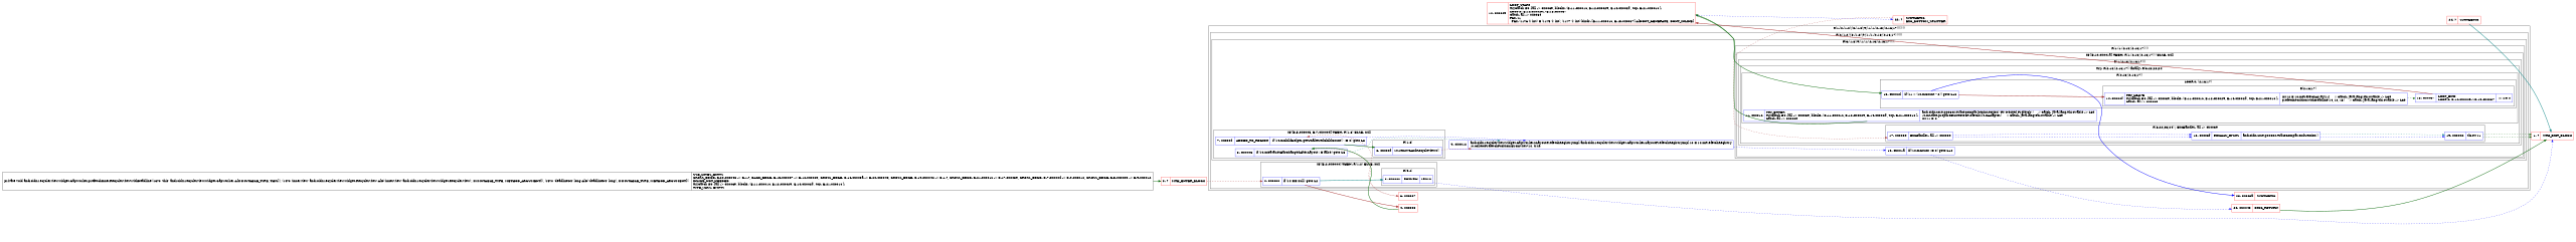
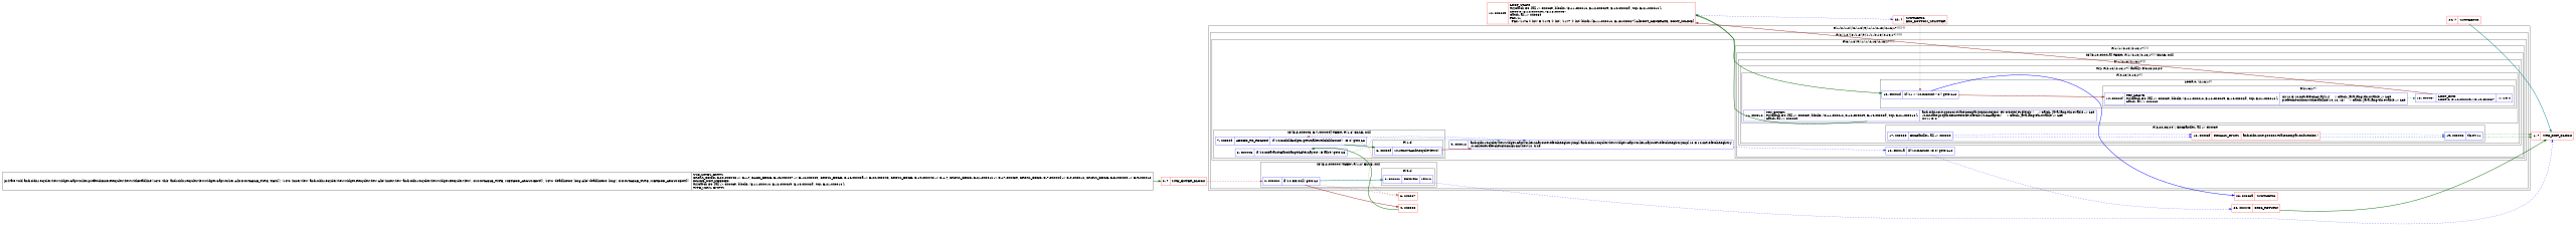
  digraph {
    rankdir=LR
    node [color=blue shape=record]
    edge [color=blue style=dashed]
    n1 [label="{3\:\ 0x0002|RETURN\l|return\l}"]
    n2 [label="{2\:\ 0x0000|if (r4 == null) goto L2\l}"]
    n3 [label="{8\:\ 0x000f|r4.removeAndRecycleViews()\l}"]
    n4 [label="{5\:\ 0x0005|if (r4.mDataSetHasChangedAfterLayout != false) goto L6\l}"]
    n5 [label="{7\:\ 0x000d|ADDED_TO_REGION\l|if (r4.mChildHelper.getUnfilteredChildCount() != 0) goto L8\l}"]
    n6 [label="{14\:\ 0x002f|TRY_LEAVE\lTryCatch #0 \{all \-\> 0x003e, blocks: (B:11:0x001c, B:12:0x0029, B:14:0x002f), top: B:21:0x001c \}\lCatch: all \-\> 0x003e\l|int r2 = r0.mPrefetchArray[r1]     \/\/ Catch: java.lang.Throwable \-\> L3e\lprefetchPositionWithDeadline(r4, r2, r5)     \/\/ Catch: java.lang.Throwable \-\> L3e\l}"]
    n7 [label="{15\:\ 0x0037|LOOP_END\lLOOP:0: B:12:0x0029\-\>B:15:0x0037\l|r1 += 2\l}"]
    n8 [label="{13\:\ 0x002d|if (r1 \< (r0.mCount * 2)) goto L16\l}"]
    n9 [label="{11\:\ 0x001c|TRY_ENTER\lTryCatch #0 \{all \-\> 0x003e, blocks: (B:11:0x001c, B:12:0x0029, B:14:0x002f), top: B:21:0x001c \}\lCatch: all \-\> 0x003e\l|androidx.core.p003os.TraceCompat.beginSection(\"RV Nested Prefetch\")     \/\/ Catch: java.lang.Throwable \-\> L3e\lr4.mState.prepareForNestedPrefetch(r4.mAdapter)     \/\/ Catch: java.lang.Throwable \-\> L3e\lint r1 = 0\l}"]
    n10 [label="{17\:\ 0x003e|ExcHandler: all \-\> 0x003e\l}"]
-   n11 [label="{18\:\ 0x003f|FINALLY_INSNS\l|androidx.core.p003os.TraceCompat.endSection()\l}"]
+   n11 [color=red label="{18\:\ 0x003f|FINALLY_INSNS\l|androidx.core.p003os.TraceCompat.endSection()\l}"]
    n12 [label="{19\:\ 0x0042|throw r1\l}"]
    n13 [label="{10\:\ 0x001a|if (r0.mCount != 0) goto L12\l}"]
    n14 [label="{9\:\ 0x0012|androidx.recyclerview.widget.GapWorker$LayoutPrefetchRegistryImpl androidx.recyclerview.widget.GapWorker.LayoutPrefetchRegistryImpl r0 = r4.mPrefetchRegistry\lr0.collectPrefetchPositionsFromView(r4, true)\l}"]
    n15 [color=red label="{1\:\ ?|MTH_EXIT_BLOCK\l}"]
    n16 [color=red label="{4\:\ 0x0003}"]
    n17 [color=red label="{6\:\ 0x0007}"]
    n18 [color=red label="{12\:\ 0x0029|LOOP_START\lTryCatch #0 \{all \-\> 0x003e, blocks: (B:11:0x001c, B:12:0x0029, B:14:0x002f), top: B:21:0x001c \}\lLOOP:0: B:12:0x0029\-\>B:15:0x0037\lCatch: all \-\> 0x003e\lPHI: r1 \l  PHI: (r1v6 'i' int) = (r1v5 'i' int), (r1v7 'i' int) binds: [B:11:0x001c, B:15:0x0037] A[DONT_GENERATE, DONT_INLINE]\l}"]
    n19 [color=red label="{23\:\ 0x003a|SYNTHETIC\l}"]
    n20 [color=red label="{20\:\ 0x0043|ORIG_RETURN\l}"]
    n21 [color=red label="{22\:\ ?|SYNTHETIC\lEXC_BOTTOM_SPLITTER\l}"]
    n22 [color=red label="{0\:\ ?|MTH_ENTER_BLOCK\l}"]
    n23 [color=red label="{24\:\ ?|SYNTHETIC\l}"]
    n24 [label="{private void androidx.recyclerview.widget.GapWorker.prefetchInnerRecyclerViewWithDeadline((r3v0 'this' androidx.recyclerview.widget.GapWorker A[IMMUTABLE_TYPE, THIS]), (r4v0 'innerView' androidx.recyclerview.widget.RecyclerView A[D('innerView' androidx.recyclerview.widget.RecyclerView), IMMUTABLE_TYPE, METHOD_ARGUMENT]), (r5v0 'deadlineNs' long A[D('deadlineNs' long), IMMUTABLE_TYPE, METHOD_ARGUMENT]))  | USE_LINES_HINTS\lCROSS_EDGE: B:20:0x0043 \-\> B:1:?, BACK_EDGE: B:15:0x0037 \-\> B:12:0x0029, CROSS_EDGE: B:16:0x003a \-\> B:20:0x0043, CROSS_EDGE: B:19:0x0042 \-\> B:1:?, CROSS_EDGE: B:21:0x001c \-\> B:17:0x003e, CROSS_EDGE: B:7:0x000d \-\> B:9:0x0012, CROSS_EDGE: B:5:0x0005 \-\> B:9:0x0012\lINLINE_NOT_NEEDED\lTryCatch #0 \{all \-\> 0x003e, blocks: (B:11:0x001c, B:12:0x0029, B:14:0x002f), top: B:21:0x001c \}\lTYPE_VARS: EMPTY\l}" color=""]
    subgraph cluster_1 {
      label="R(1:(2:(1:2)|(3:(1:8)|9|(1:(1:(2:13|(2:16|17)))))))"
      subgraph cluster_2 {
        label="R(2:(1:2)|(3:(1:8)|9|(1:(1:(2:13|(2:16|17))))))"
        subgraph cluster_3 {
          label="IF [B:2:0x0000] THEN: R(1:2) ELSE: null"
          n2
          subgraph cluster_4 {
            label="R(9:2)"
            n1
          }
        }
        subgraph cluster_5 {
          label="R(3:(1:8)|9|(1:(1:(2:13|(2:16|17)))))"
          n14
          subgraph cluster_6 {
            label="IF [B:5:0x0005, B:7:0x000d] THEN: R(1:8) ELSE: null"
            n4
            n5
            subgraph cluster_7 {
              label="R(1:8)"
              n3
            }
          }
          subgraph cluster_8 {
            label="R(1:(1:(2:13|(2:16|17))))"
            subgraph cluster_9 {
              label="IF [B:10:0x001a] THEN: R(1:(2:13|(2:16|17))) ELSE: null"
              n13
              subgraph cluster_10 {
                label="R(1:(2:13|(2:16|17)))"
                subgraph cluster_11 {
                  label="Try: R(2:13|(2:16|17)) finally: R(3:22|23|24)"
                  subgraph cluster_12 {
                    label="R(2:13|(2:16|17))"
                    n9
                    subgraph cluster_13 {
                      label="LOOP:0: (2:16|17)"
                      n8
                      subgraph cluster_14 {
                        label="R(2:16|17)"
                        n6
                        n7
                      }
                    }
                  }
                  subgraph cluster_15 {
                    label="R(3:22|23|24) | ExcHandler: all \-\> 0x003e\l"
                    n10
                    n11
                    n12
                  }
                }
              }
            }
          }
        }
      }
    }
    subgraph cluster_16 {
      label="R(3:22|23|24) | ExcHandler: all \-\> 0x003e\l"
    }
    n1 -> n15
    n2 -> n1 [color=teal style=bold]
    n2 -> n16 [color=brown style=bold]
-   n3 -> n14 [color=brown]
+   n3 -> n14 [color=brown style=bold]
    n4 -> n14 [color=teal]
-   n4 -> n17 [color=brown]
+   n2 -> n17 [color=brown]
    n5 -> n3 [color=darkgreen style=bold]
    n5 -> n14
    n6 -> n7 [color=darkgreen]
    n7 -> n18 [color=brown style=bold]
    n8 -> n6 [color=brown style=bold]
    n8 -> n19 [style=bold]
    n9 -> n18 [color=darkgreen style=bold]
    n10 -> n11
    n10 -> n11
    n11 -> n12
    n11 -> n12 [color=teal]
    n12 -> n15 [color=darkgreen]
    n12 -> n15 [color=darkgreen]
    n13 -> n20
    n14 -> n13
    n16 -> n4 [color=darkgreen style=bold]
    n17 -> n5 [color=brown]
    n18 -> n8 [color=darkgreen style=bold]
    n18 -> n21
    n20 -> n15 [color=darkgreen style=bold]
-   n21 -> n10 [color=brown]
+   n21 -> n8 [color=brown]
    n22 -> n2 [color=brown]
    n23 -> n15 [color=teal style=bold]
    n24 -> n22 [color=darkgreen style=bold]
  }
